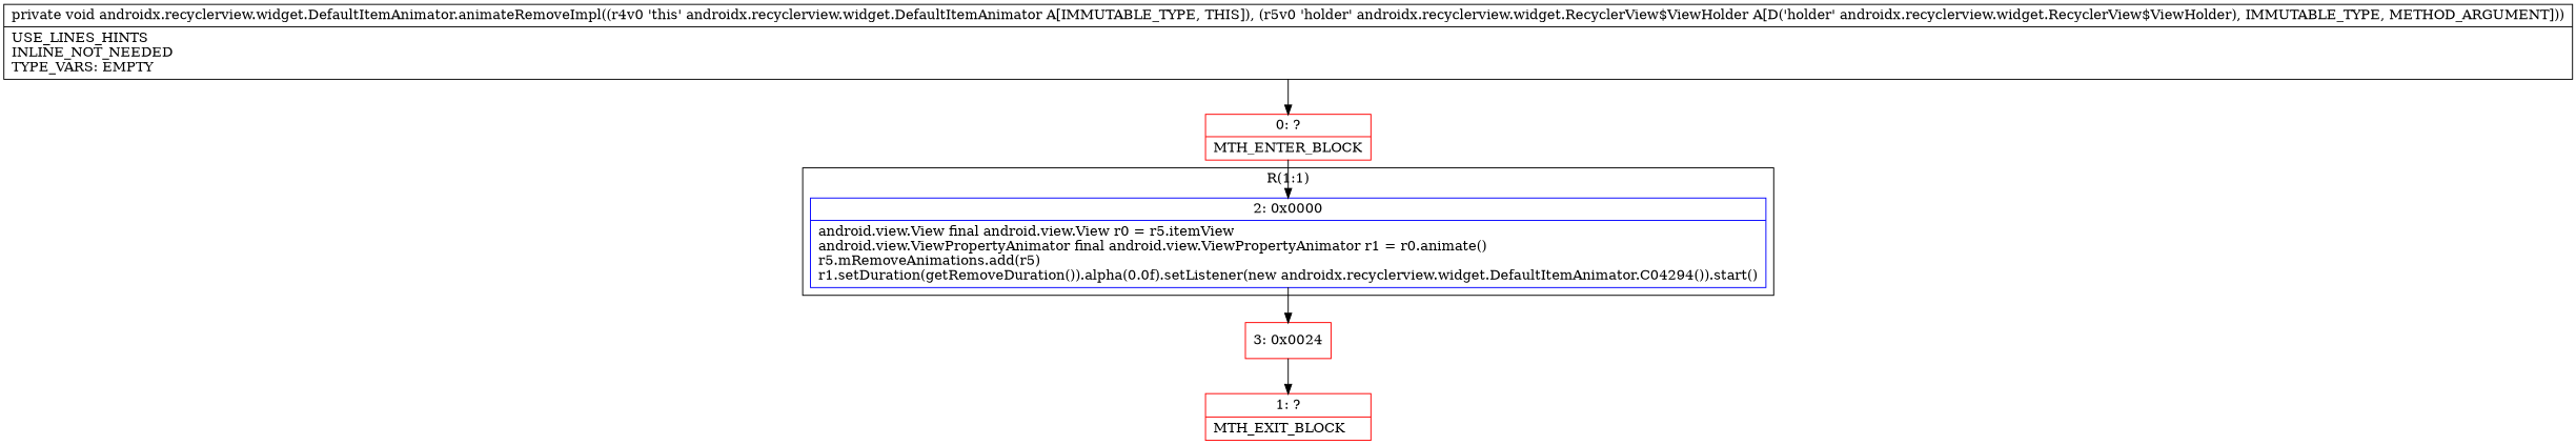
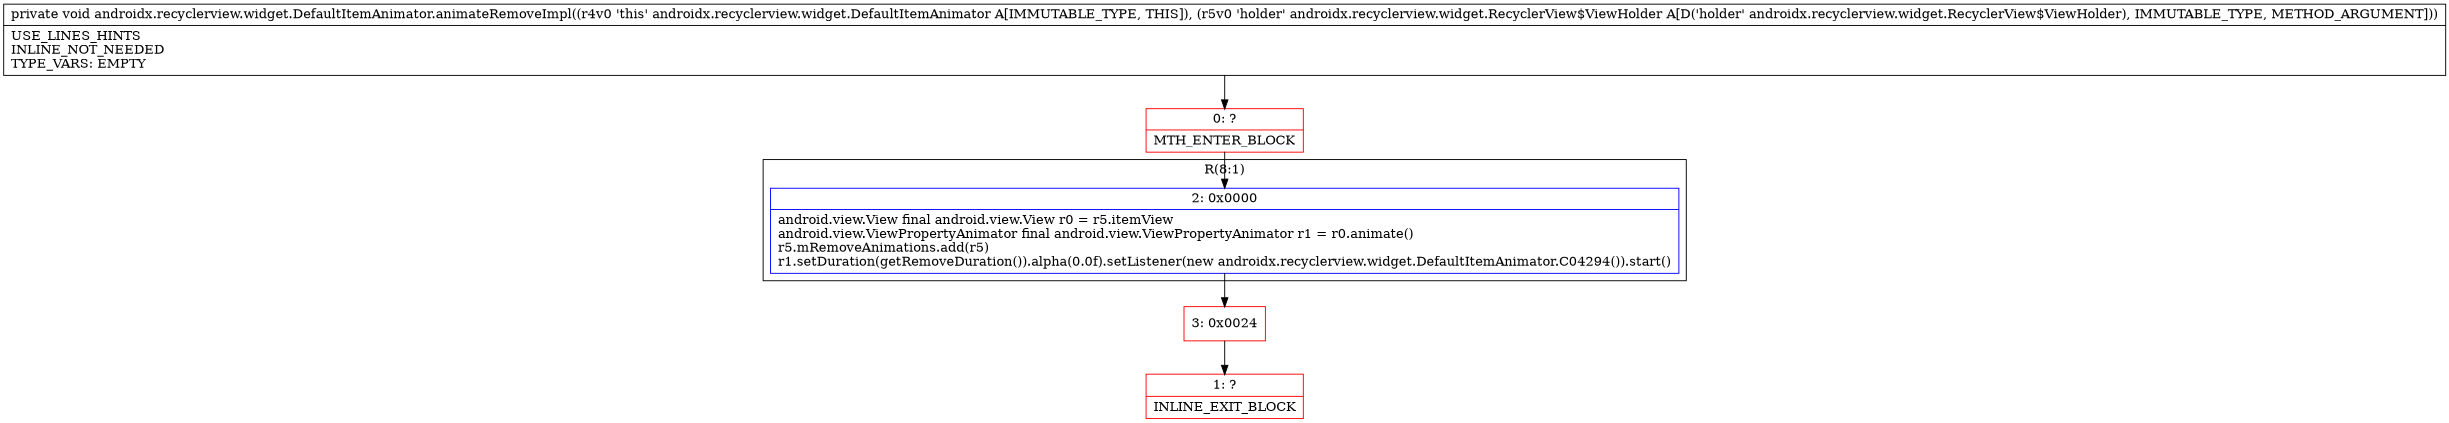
  digraph {
    node [color=red shape=record]
    n1 [color=blue label="{2\:\ 0x0000|android.view.View final android.view.View r0 = r5.itemView\landroid.view.ViewPropertyAnimator final android.view.ViewPropertyAnimator r1 = r0.animate()\lr5.mRemoveAnimations.add(r5)\lr1.setDuration(getRemoveDuration()).alpha(0.0f).setListener(new androidx.recyclerview.widget.DefaultItemAnimator.C04294()).start()\l}"]
    n2 [label="{3\:\ 0x0024}"]
-   n3 [label="{1\:\ ?|MTH_EXIT_BLOCK\l}"]
+   n3 [label="{1\:\ ?|INLINE_EXIT_BLOCK\l}"]
    n4 [label="{0\:\ ?|MTH_ENTER_BLOCK\l}"]
    n5 [label="{private void androidx.recyclerview.widget.DefaultItemAnimator.animateRemoveImpl((r4v0 'this' androidx.recyclerview.widget.DefaultItemAnimator A[IMMUTABLE_TYPE, THIS]), (r5v0 'holder' androidx.recyclerview.widget.RecyclerView$ViewHolder A[D('holder' androidx.recyclerview.widget.RecyclerView$ViewHolder), IMMUTABLE_TYPE, METHOD_ARGUMENT]))  | USE_LINES_HINTS\lINLINE_NOT_NEEDED\lTYPE_VARS: EMPTY\l}" color=""]
    subgraph cluster_1 {
-     label="R(1:1)"
+     label="R(8:1)"
      n1
    }
    n1 -> n2
    n2 -> n3
    n4 -> n1
    n5 -> n4
  }
